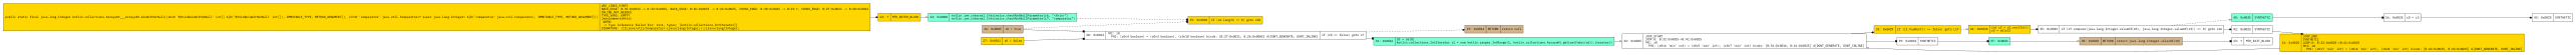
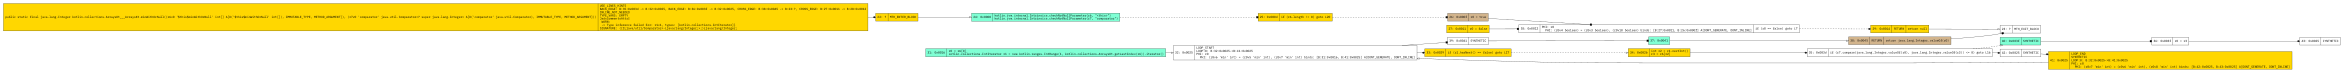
  digraph {
    fontname="IBM Plex Mono"
    rankdir=LR
    node [fillcolor=white fontname="IBM Plex Mono" shape=record style=filled]
    edge [arrowhead=box fontname="IBM Plex Mono"]
    n1 [fillcolor=gold label="{22\:\ ?|MTH_ENTER_BLOCK\l}"]
    n2 [fillcolor=aquamarine label="{24\:\ 0x0000|kotlin.jvm.internal.Intrinsics.checkNotNullParameter(r6, \"\<this\>\")\lkotlin.jvm.internal.Intrinsics.checkNotNullParameter(r7, \"comparator\")\l}"]
    n3 [fillcolor=gold label="{25\:\ 0x000d|if (r6.length != 0) goto L20\l}"]
    n4 [fillcolor=tan label="{26\:\ 0x000f|r0 = true\l}"]
    n5 [label="{28\:\ 0x0012|PHI: r0 \l  PHI: (r0v4 boolean) = (r0v3 boolean), (r0v10 boolean) binds: [B:27:0x0011, B:26:0x000f] A[DONT_GENERATE, DONT_INLINE]\l|if (r0 == false) goto L7\l}"]
    n6 [fillcolor=gold label="{27\:\ 0x0011|r0 = false\l}"]
-   n7 [fillcolor=tan label="{29\:\ 0x0014|RETURN\l|return null\l}"]
+   n7 [fillcolor=gold label="{29\:\ 0x0014|RETURN\l|return null\l}"]
    n8 [fillcolor=aquamarine label="{31\:\ 0x0016|r0 = r6[0]\lkotlin.collections.IntIterator r1 = new kotlin.ranges.IntRange(1, kotlin.collections.ArraysKt.getLastIndex(r6)).iterator()\l}"]
    n9 [label="{23\:\ ?|MTH_EXIT_BLOCK\l}"]
    n10 [label="{32\:\ 0x0025|LOOP_START\lLOOP:0: B:32:0x0025\-\>B:41:0x0025\lPHI: r0 \l  PHI: (r0v6 'min' int) = (r0v5 'min' int), (r0v7 'min' int) binds: [B:31:0x0016, B:41:0x0025] A[DONT_GENERATE, DONT_INLINE]\l}"]
    n11 [fillcolor=gold label="{33\:\ 0x0029|if (r1.hasNext() == false) goto L17\l}"]
    n12 [label="{39\:\ 0x0041|SYNTHETIC\l}"]
    n13 [fillcolor=gold label="{34\:\ 0x002b|int r2 = r1.nextInt()\lr3 = r6[r2]\l}"]
    n14 [label="{35\:\ 0x003d|if (r7.compare(java.lang.Integer.valueOf(r0), java.lang.Integer.valueOf(r3)) \<= 0) goto L16\l}"]
    n15 [fillcolor=aquamarine label="{37\:\ 0x0041}"]
    n16 [fillcolor=aquamarine label="{40\:\ 0x003f|SYNTHETIC\l}"]
    n17 [label="{42\:\ 0x0025|SYNTHETIC\l}"]
    n18 [label="{36\:\ 0x003f|r0 = r3\l}"]
    n19 [fillcolor=gold label="{41\:\ 0x0025|LOOP_END\lSYNTHETIC\lLOOP:0: B:32:0x0025\-\>B:41:0x0025\lPHI: r0 \l  PHI: (r0v7 'min' int) = (r0v6 'min' int), (r0v8 'min' int) binds: [B:42:0x0025, B:43:0x0025] A[DONT_GENERATE, DONT_INLINE]\l}"]
    n20 [label="{43\:\ 0x0025|SYNTHETIC\l}"]
    n21 [fillcolor=tan label="{38\:\ 0x0045|RETURN\l|return java.lang.Integer.valueOf(r0)\l}"]
    n22 [fillcolor=gold label="{public static final java.lang.Integer kotlin.collections.ArraysKt___ArraysKt.minWithOrNull((r6v0 '$this$minWithOrNull' int[] A[D('$this$minWithOrNull' int[]), IMMUTABLE_TYPE, METHOD_ARGUMENT]), (r7v0 'comparator' java.util.Comparator\<? super java.lang.Integer\> A[D('comparator' java.util.Comparator), IMMUTABLE_TYPE, METHOD_ARGUMENT]))  | USE_LINES_HINTS\lBACK_EDGE: B:35:0x003d \-\> B:32:0x0025, BACK_EDGE: B:36:0x003f \-\> B:32:0x0025, CROSS_EDGE: B:38:0x0045 \-\> B:23:?, CROSS_EDGE: B:27:0x0011 \-\> B:28:0x0012\lINLINE_NOT_NEEDED\lTYPE_VARS: EMPTY\lJadxCommentsAttr\{\l WARN: \l \-\> Type inference failed for: r1v1, types: [kotlin.collections.IntIterator]\}\lSIGNATURE: ([ILjava\/util\/Comparator\<\-Ljava\/lang\/Integer;\>;)Ljava\/lang\/Integer;\l}"]
    n1 -> n2 [arrowhead=onormal]
    n2 -> n3 [style=dashed]
-   n4 -> n3 [style=dashed]
+   n3 -> n4 [style=dashed]
    n4 -> n5
    n5 -> n7 [arrowhead=diamond style=dashed]
-   n5 -> n8
    n6 -> n5
+   n7 -> n9 [arrowhead=onormal]
    n8 -> n10 [arrowhead=onormal]
    n10 -> n11 [arrowhead=diamond]
    n10 -> n12
    n11 -> n13 [arrowhead=onormal style=dashed]
    n12 -> n15
    n13 -> n14 [arrowhead=diamond]
    n14 -> n16 [arrowhead=onormal style=dashed]
    n14 -> n17 [arrowhead=diamond]
    n15 -> n21 [arrowhead=onormal]
    n16 -> n18
    n17 -> n19 [arrowhead=diamond]
    n18 -> n20 [arrowhead=diamond]
    n19 -> n10 [arrowhead=onormal]
    n21 -> n9
    n22 -> n1 [arrowhead=diamond]
  }
